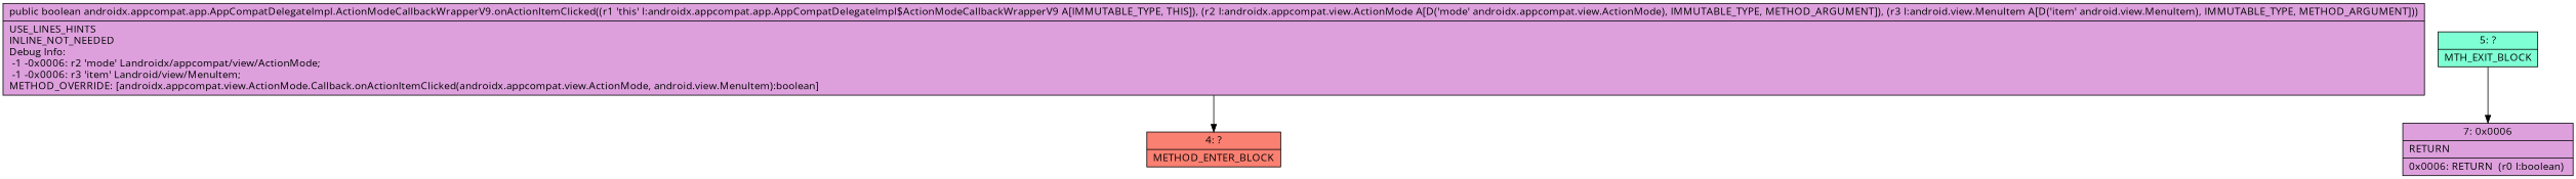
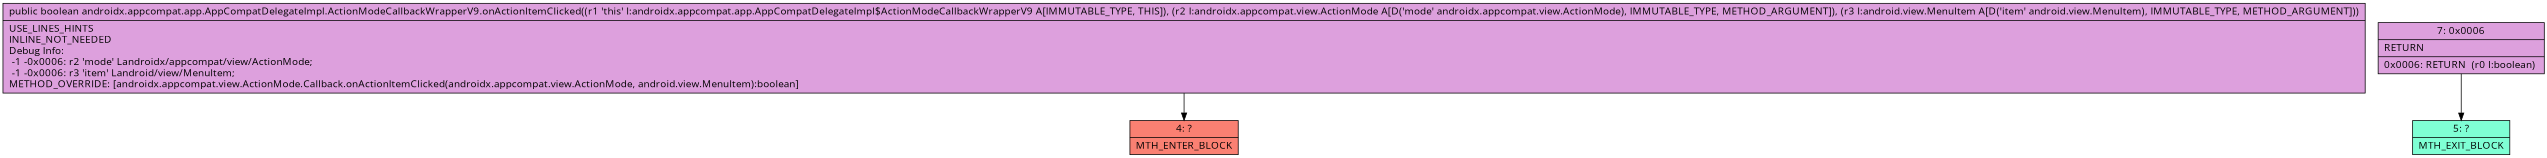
  digraph {
    fontname="Open Sans"
    node [fillcolor=plum fontname="Open Sans" shape=record style=filled]
    edge [fontname="Open Sans"]
-   n1 [fillcolor=salmon label="{4\:\ ?|METHOD_ENTER_BLOCK\l}"]
+   n1 [fillcolor=salmon label="{4\:\ ?|MTH_ENTER_BLOCK\l}"]
    n2 [label="{7\:\ 0x0006|RETURN\l|0x0006: RETURN  (r0 I:boolean) \l}"]
    n3 [fillcolor=aquamarine label="{5\:\ ?|MTH_EXIT_BLOCK\l}"]
    n4 [label="{public boolean androidx.appcompat.app.AppCompatDelegateImpl.ActionModeCallbackWrapperV9.onActionItemClicked((r1 'this' I:androidx.appcompat.app.AppCompatDelegateImpl$ActionModeCallbackWrapperV9 A[IMMUTABLE_TYPE, THIS]), (r2 I:androidx.appcompat.view.ActionMode A[D('mode' androidx.appcompat.view.ActionMode), IMMUTABLE_TYPE, METHOD_ARGUMENT]), (r3 I:android.view.MenuItem A[D('item' android.view.MenuItem), IMMUTABLE_TYPE, METHOD_ARGUMENT]))  | USE_LINES_HINTS\lINLINE_NOT_NEEDED\lDebug Info:\l  \-1 \-0x0006: r2 'mode' Landroidx\/appcompat\/view\/ActionMode;\l  \-1 \-0x0006: r3 'item' Landroid\/view\/MenuItem;\lMETHOD_OVERRIDE: [androidx.appcompat.view.ActionMode.Callback.onActionItemClicked(androidx.appcompat.view.ActionMode, android.view.MenuItem):boolean]\l}"]
-   n3 -> n2
+   n2 -> n3
    n4 -> n1
  }
